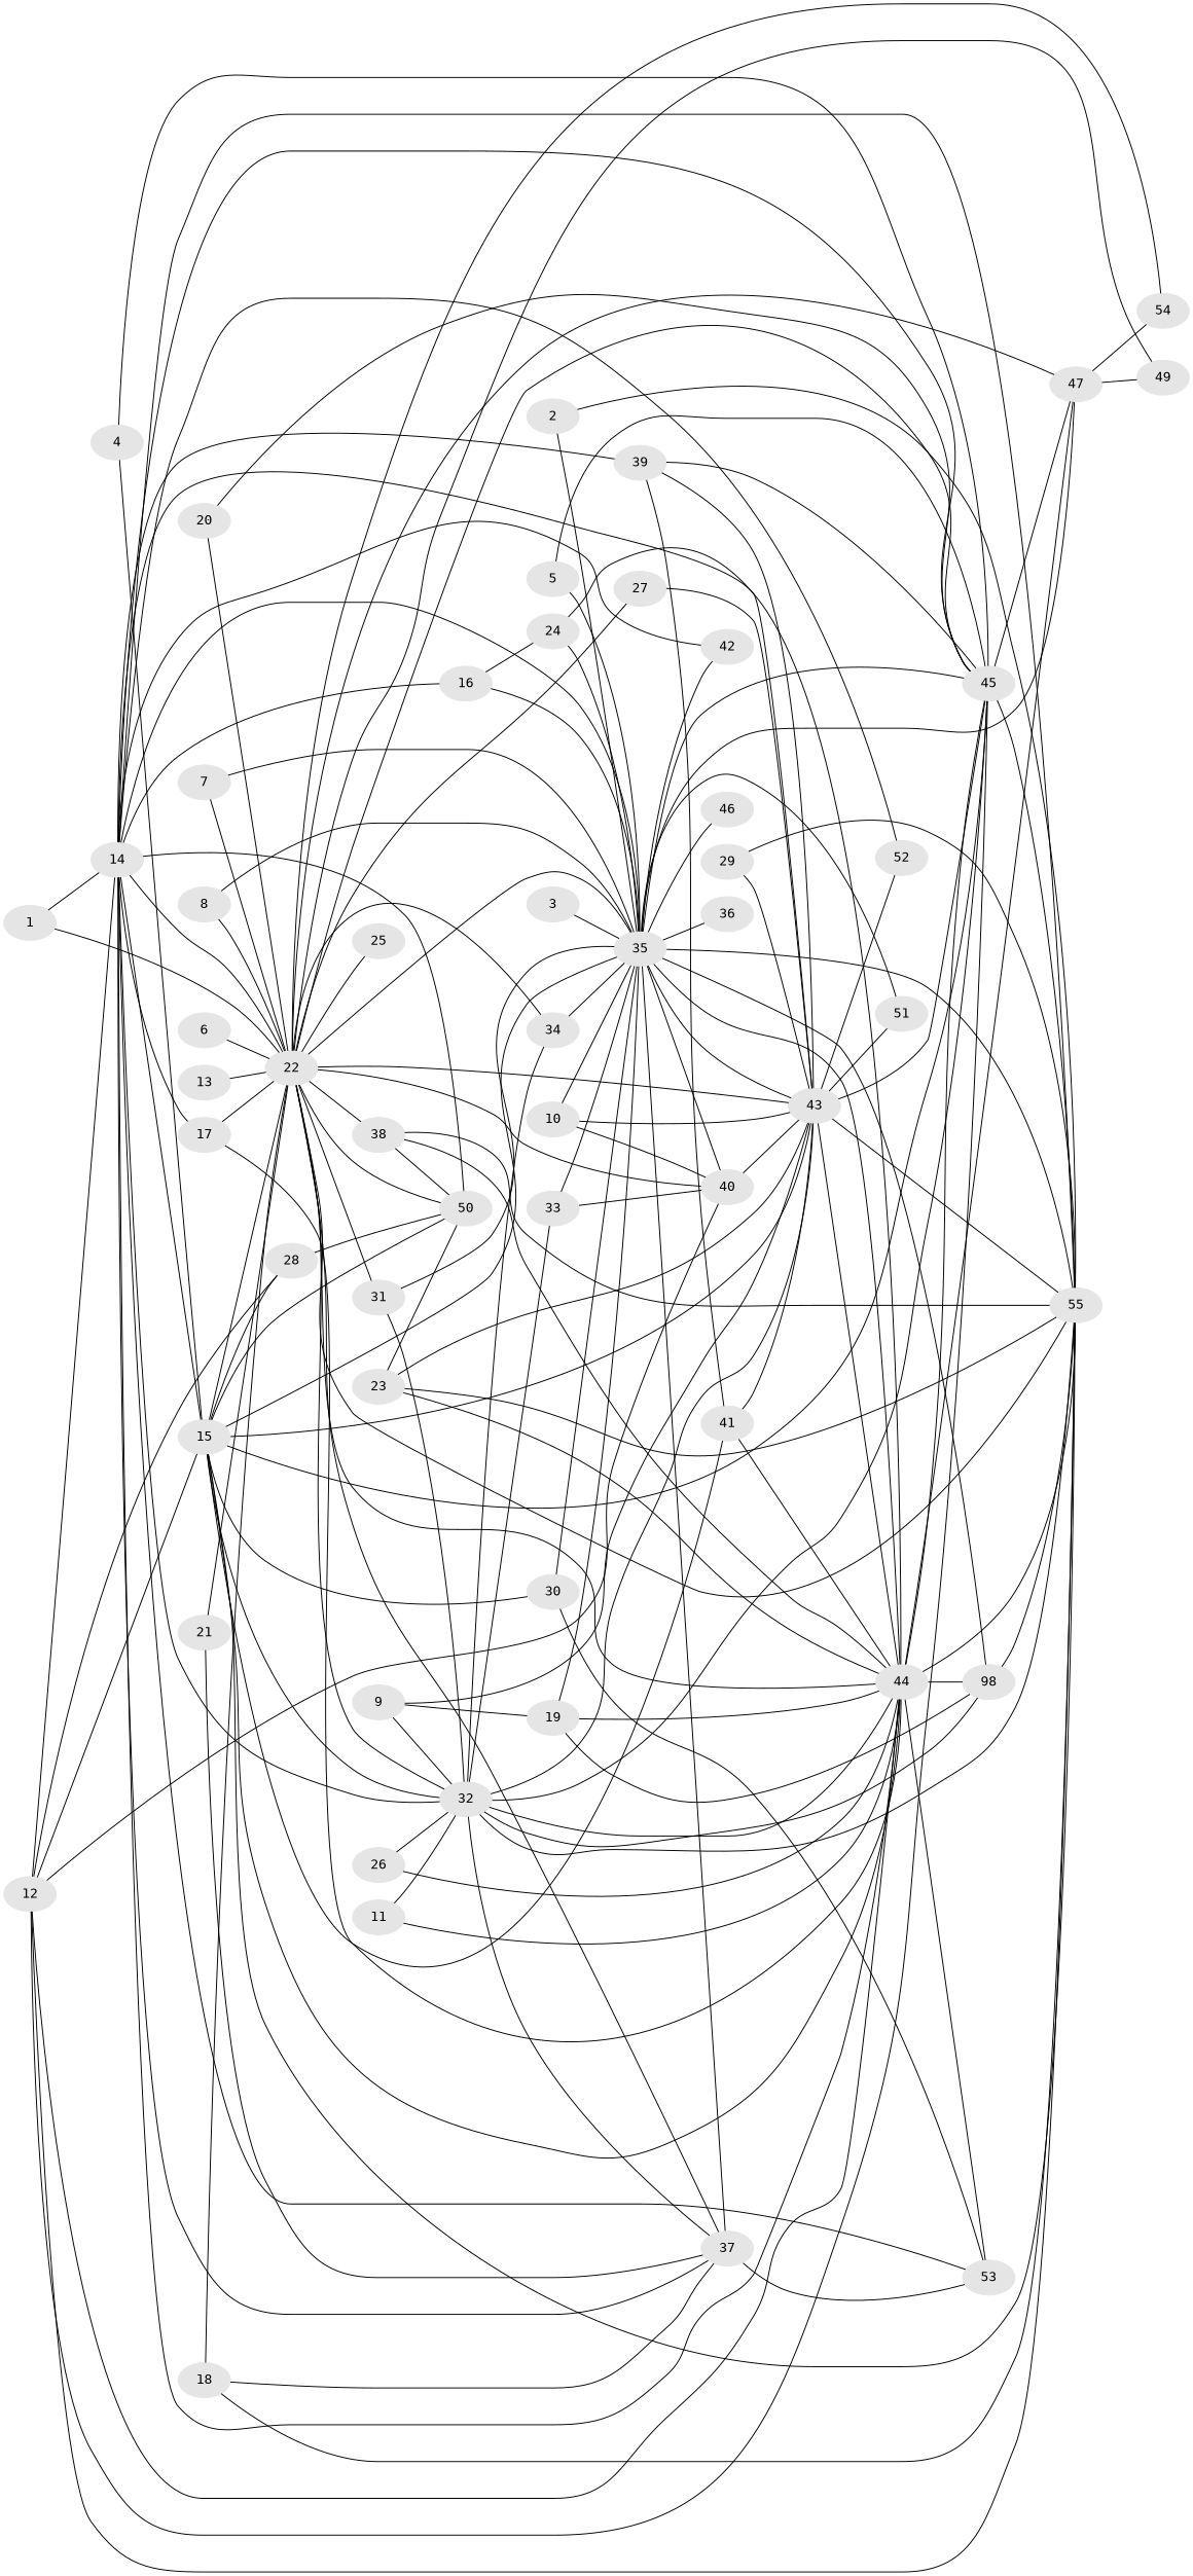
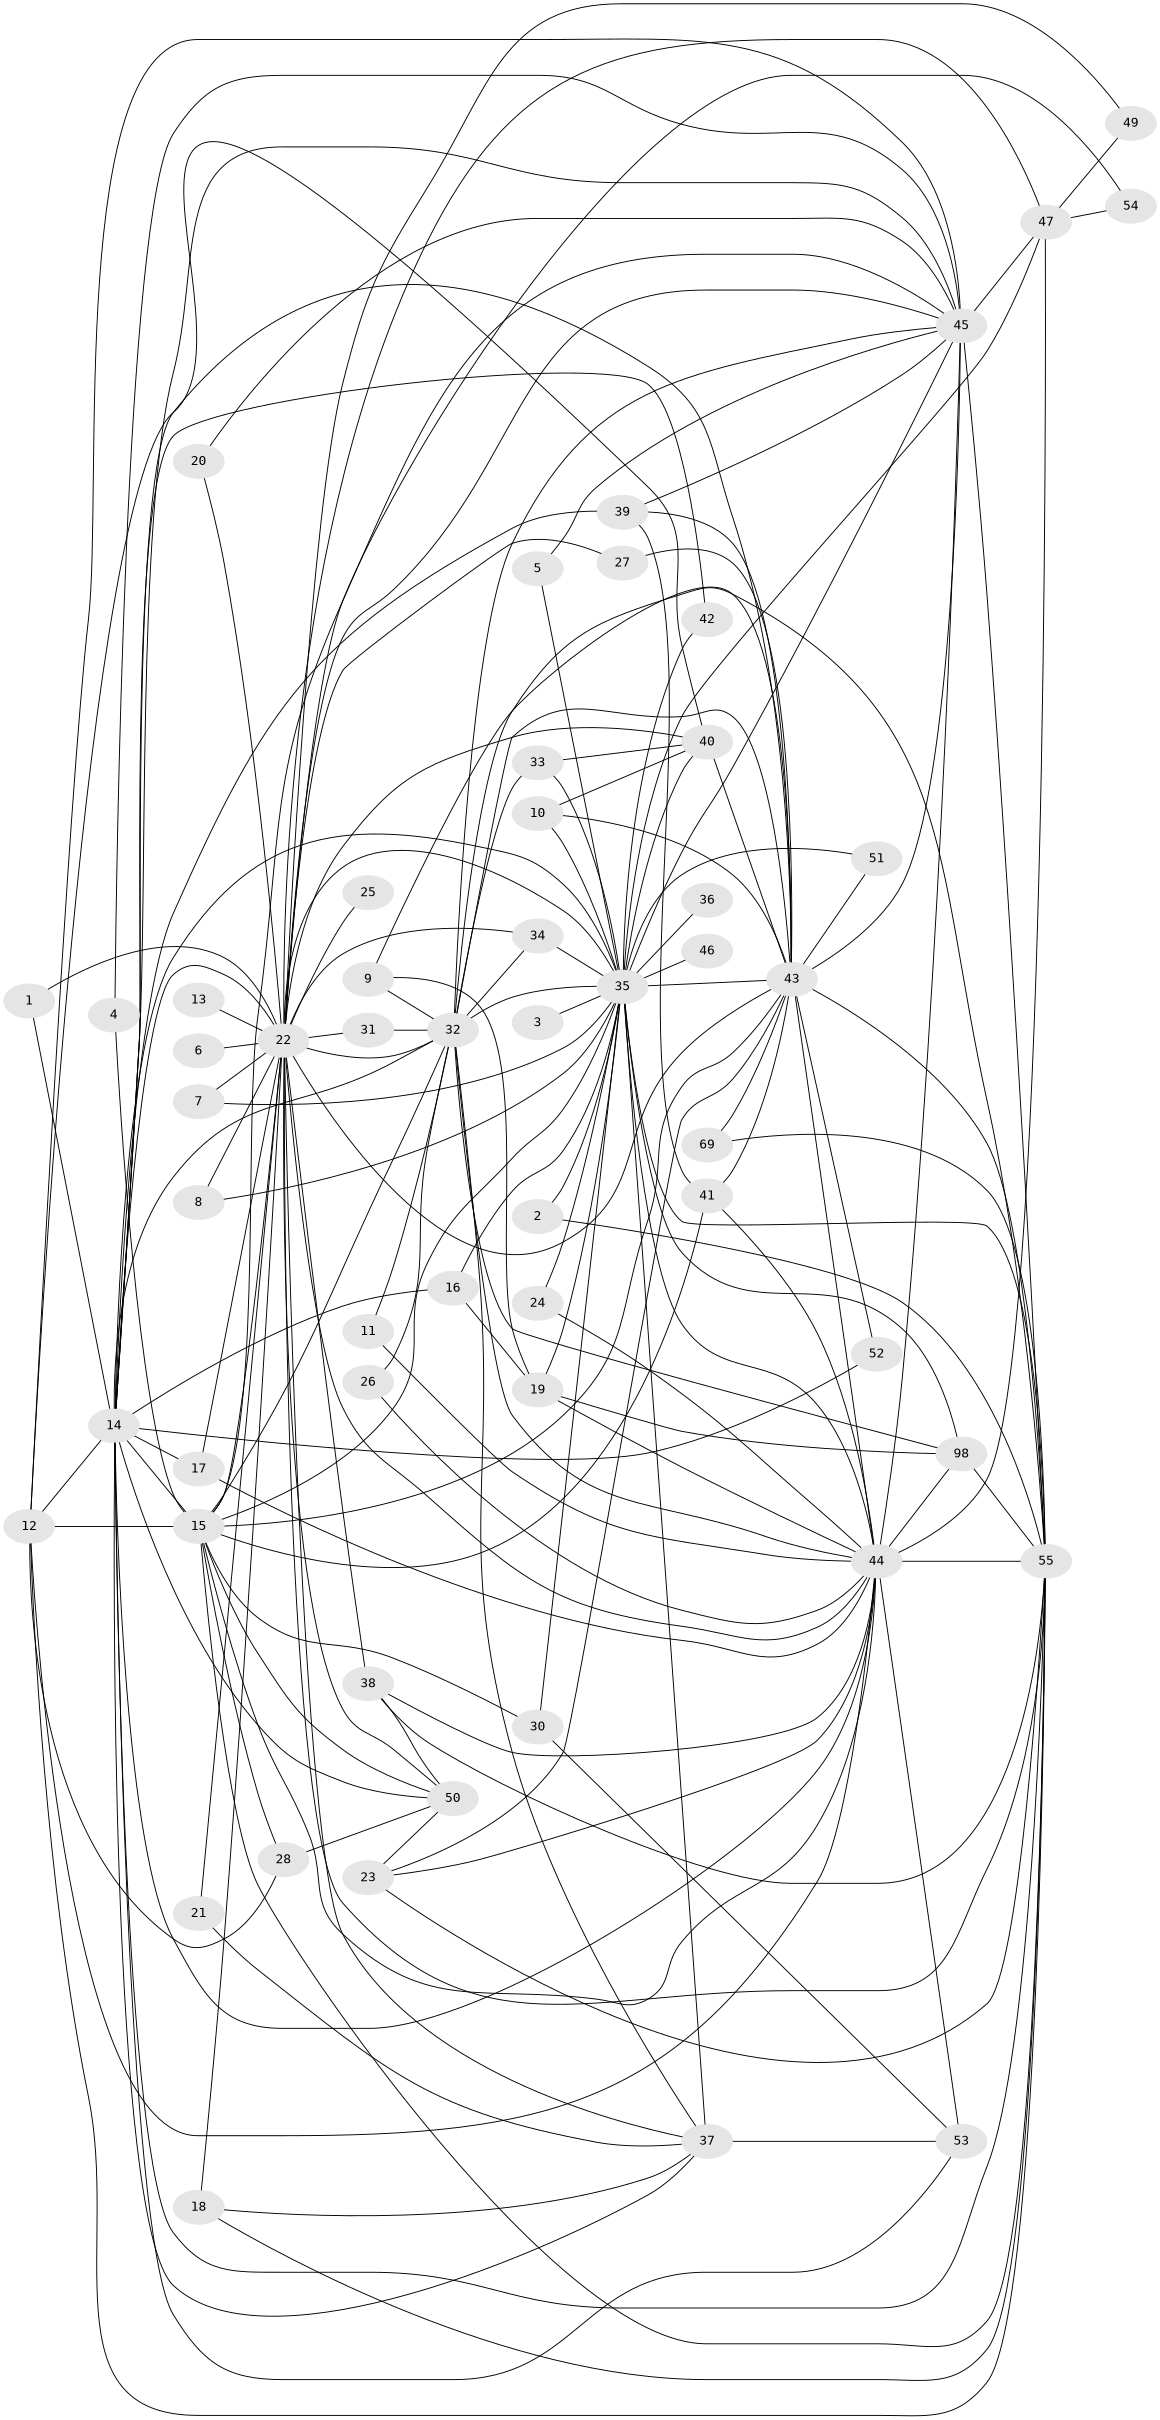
  graph {
    fontname="DejaVu Sans Mono"
    rankdir=LR
    node [color=gray90 fontname="DejaVu Sans Mono" style=filled]
    edge [fontname="DejaVu Sans Mono" weight=1.0]
    1
    14
    22
    35
    55
    15
    45
    32
    43
    44
    16
    17
    37
    39
    42
    50
    52
    53
    40
    25
    27
    31
    34
    38
    47
    49
    54
    2
    n29 [label=98]
    36
    46
    51
    3
    4
    28
    30
    41
    5
    6
    7
    8
    9
    19
    33
    10
    11
    12
    13
    24
    18
    20
    21
    23
    26
-   29
+   29 [label=69]
    1 -- 14
    1 -- 22
    14 -- 22
    14 -- 35 [weight=2.0]
    14 -- 55 [weight=2.0]
    14 -- 15
    14 -- 45
    14 -- 32
    14 -- 43 [weight=2.0]
    14 -- 44 [weight=2.0]
    14 -- 16
    14 -- 17
    14 -- 37
    14 -- 39
    14 -- 42
    14 -- 50
    14 -- 52
    14 -- 53 [weight=2.0]
    22 -- 35 [weight=2.0]
    22 -- 55 [weight=2.0]
    22 -- 45
    22 -- 32 [weight=2.0]
    22 -- 43
    22 -- 44
    22 -- 37
    22 -- 50 [weight=2.0]
    22 -- 40 [weight=2.0]
    22 -- 25
    22 -- 27
    22 -- 31
    22 -- 34
    22 -- 38
    22 -- 47
    22 -- 49
    22 -- 54
    35 -- 55 [weight=3.0]
    35 -- 45 [weight=2.0]
    35 -- 43 [weight=2.0]
    35 -- 44 [weight=3.0]
    35 -- 37
    35 -- 42
    35 -- 40
    35 -- 47
    35 -- n29
    35 -- 36
    35 -- 46
    35 -- 51
    15 -- 22
    15 -- 35 [weight=2.0]
    15 -- 55
    15 -- 45
    15 -- 32
    15 -- 43
    15 -- 44
    15 -- 50
    15 -- 28
    15 -- 30
    15 -- 41
    45 -- 55
    45 -- 47
-   31 -- 35 [weight=3.0]
+   32 -- 35 [weight=3.0]
    32 -- 55
    32 -- 45 [weight=2.0]
    32 -- 43
    32 -- 44 [weight=2.0]
    32 -- 37
    32 -- 34
    32 -- n29
    32 -- 33
    43 -- 55
    43 -- 45 [weight=2.0]
    43 -- 44
    43 -- 52
    43 -- 51
    44 -- 55
    44 -- 45
    44 -- 53
    44 -- 47
    44 -- n29
    16 -- 35
-   16 -- 24
+   16 -- 19
    17 -- 22
    17 -- 44
    37 -- 53
    39 -- 45
    39 -- 43
    39 -- 41
    40 -- 43
    27 -- 43
    31 -- 32
    34 -- 35 [weight=2.0]
    38 -- 55
    38 -- 44
    38 -- 50
    47 -- 49
    47 -- 54
    2 -- 35
    2 -- 55
    n29 -- 55
    3 -- 35
    4 -- 15
    4 -- 45
    28 -- 50
    30 -- 35
    30 -- 53
    41 -- 43
    41 -- 44 [weight=2.0]
    5 -- 35
    5 -- 45
    6 -- 22
    7 -- 22
    7 -- 35
    8 -- 22
    8 -- 35
    9 -- 32
    9 -- 43
    9 -- 19
    19 -- 35
    19 -- 44
    19 -- n29
    33 -- 35
    33 -- 40
    10 -- 35
    10 -- 43
    10 -- 40
    11 -- 32
    11 -- 44
    12 -- 14
    12 -- 55
    12 -- 15
    12 -- 45
    12 -- 44
    12 -- 40
    12 -- 28
    13 -- 22
    24 -- 35
    24 -- 44
    18 -- 22
    18 -- 55
    18 -- 37
    20 -- 22 [weight=2.0]
    20 -- 45
    21 -- 22
    21 -- 37
    23 -- 55
    23 -- 43
    23 -- 44
    23 -- 50
    26 -- 32
    26 -- 44
    29 -- 55
    29 -- 43 [weight=2.0]
  }
